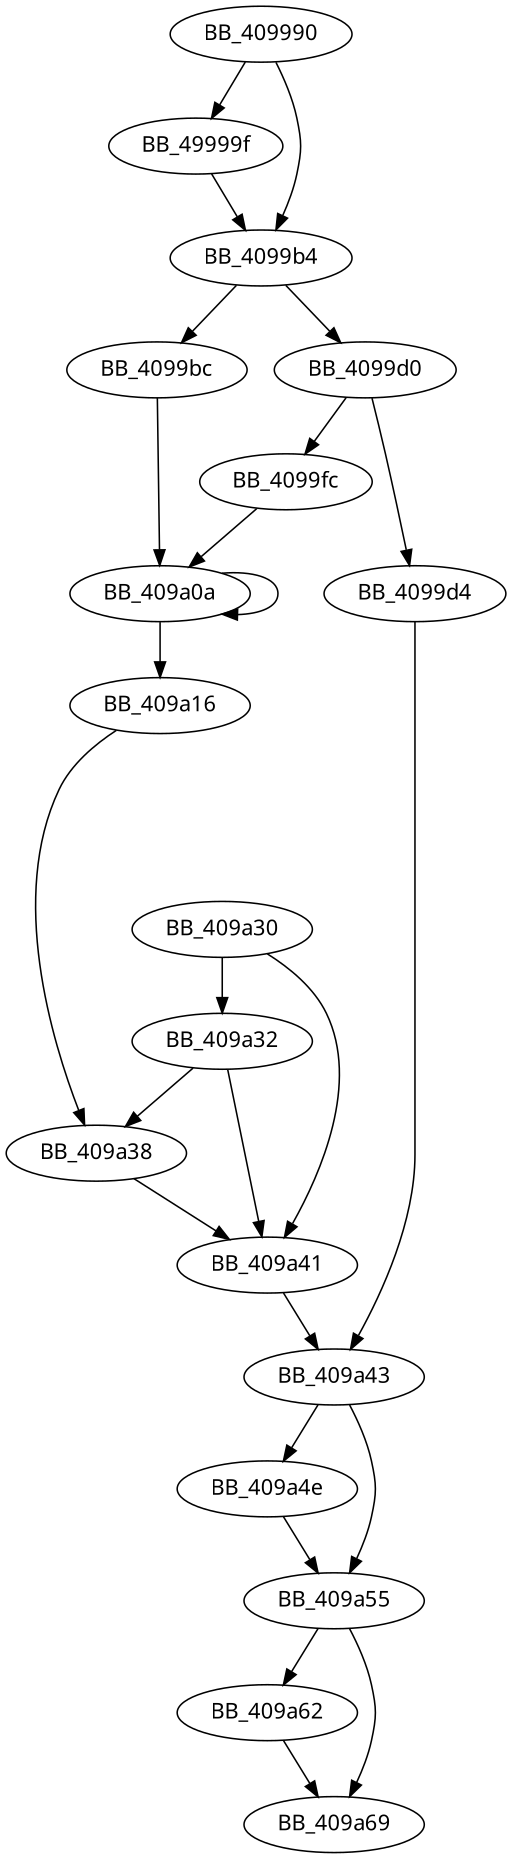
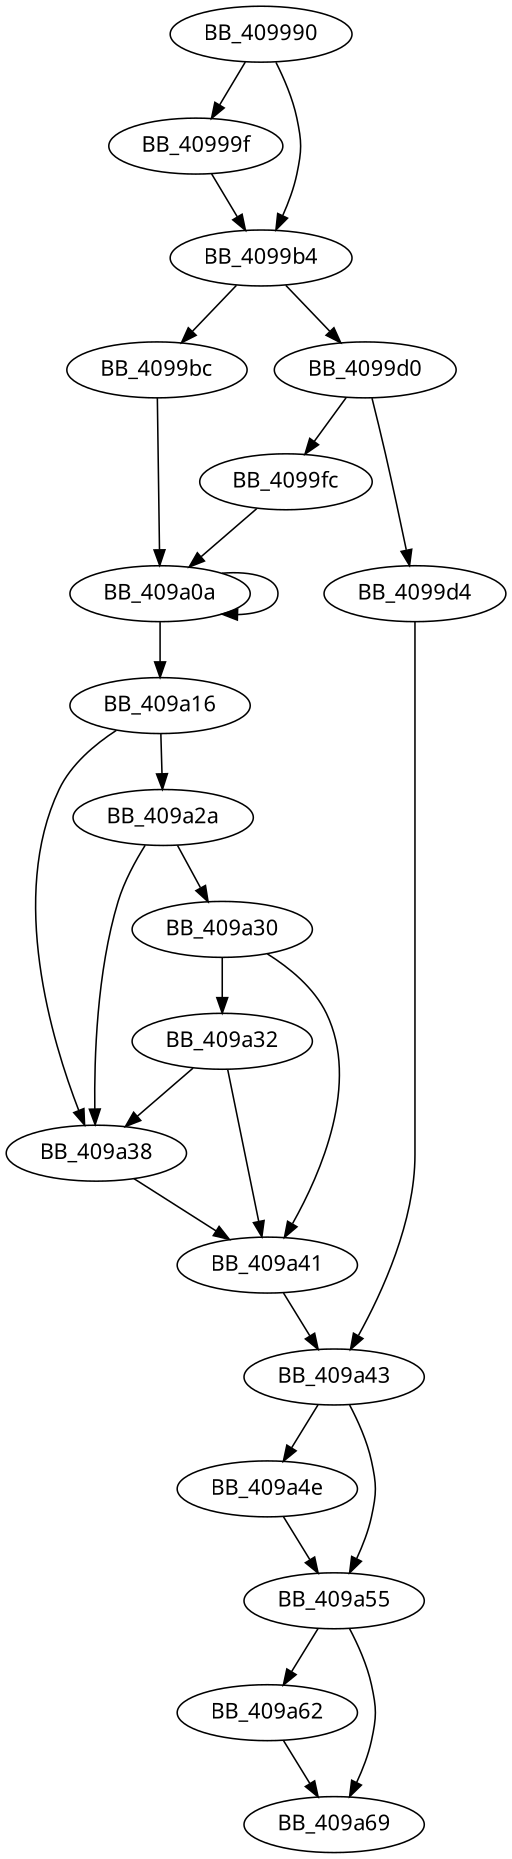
  digraph {
    fontname="Noto Sans"
    node [fontname="Noto Sans"]
    edge [fontname="Noto Sans"]
    BB_409990
-   BB_40999f [label=BB_49999f]
+   BB_40999f
    BB_4099b4
    BB_4099bc
    BB_4099d0
    BB_409a0a
    BB_4099d4
    BB_4099fc
    BB_409a43
    BB_409a4e
    BB_409a55
    BB_409a16
    BB_409a62
    BB_409a69
+   BB_409a2a
    BB_409a38
    BB_409a30
    BB_409a41
    BB_409a32
    BB_409990 -> BB_40999f
    BB_409990 -> BB_4099b4
    BB_40999f -> BB_4099b4
    BB_4099b4 -> BB_4099bc
    BB_4099b4 -> BB_4099d0
    BB_4099bc -> BB_409a0a
    BB_4099d0 -> BB_4099d4
    BB_4099d0 -> BB_4099fc
    BB_409a0a -> BB_409a0a
    BB_409a0a -> BB_409a16
    BB_4099d4 -> BB_409a43
    BB_4099fc -> BB_409a0a
    BB_409a43 -> BB_409a4e
    BB_409a43 -> BB_409a55
    BB_409a4e -> BB_409a55
    BB_409a55 -> BB_409a62
    BB_409a55 -> BB_409a69
+   BB_409a16 -> BB_409a2a
    BB_409a16 -> BB_409a38
    BB_409a62 -> BB_409a69
+   BB_409a2a -> BB_409a38
+   BB_409a2a -> BB_409a30
    BB_409a38 -> BB_409a41
    BB_409a30 -> BB_409a41
    BB_409a30 -> BB_409a32
    BB_409a41 -> BB_409a43
    BB_409a32 -> BB_409a38
    BB_409a32 -> BB_409a41
  }
